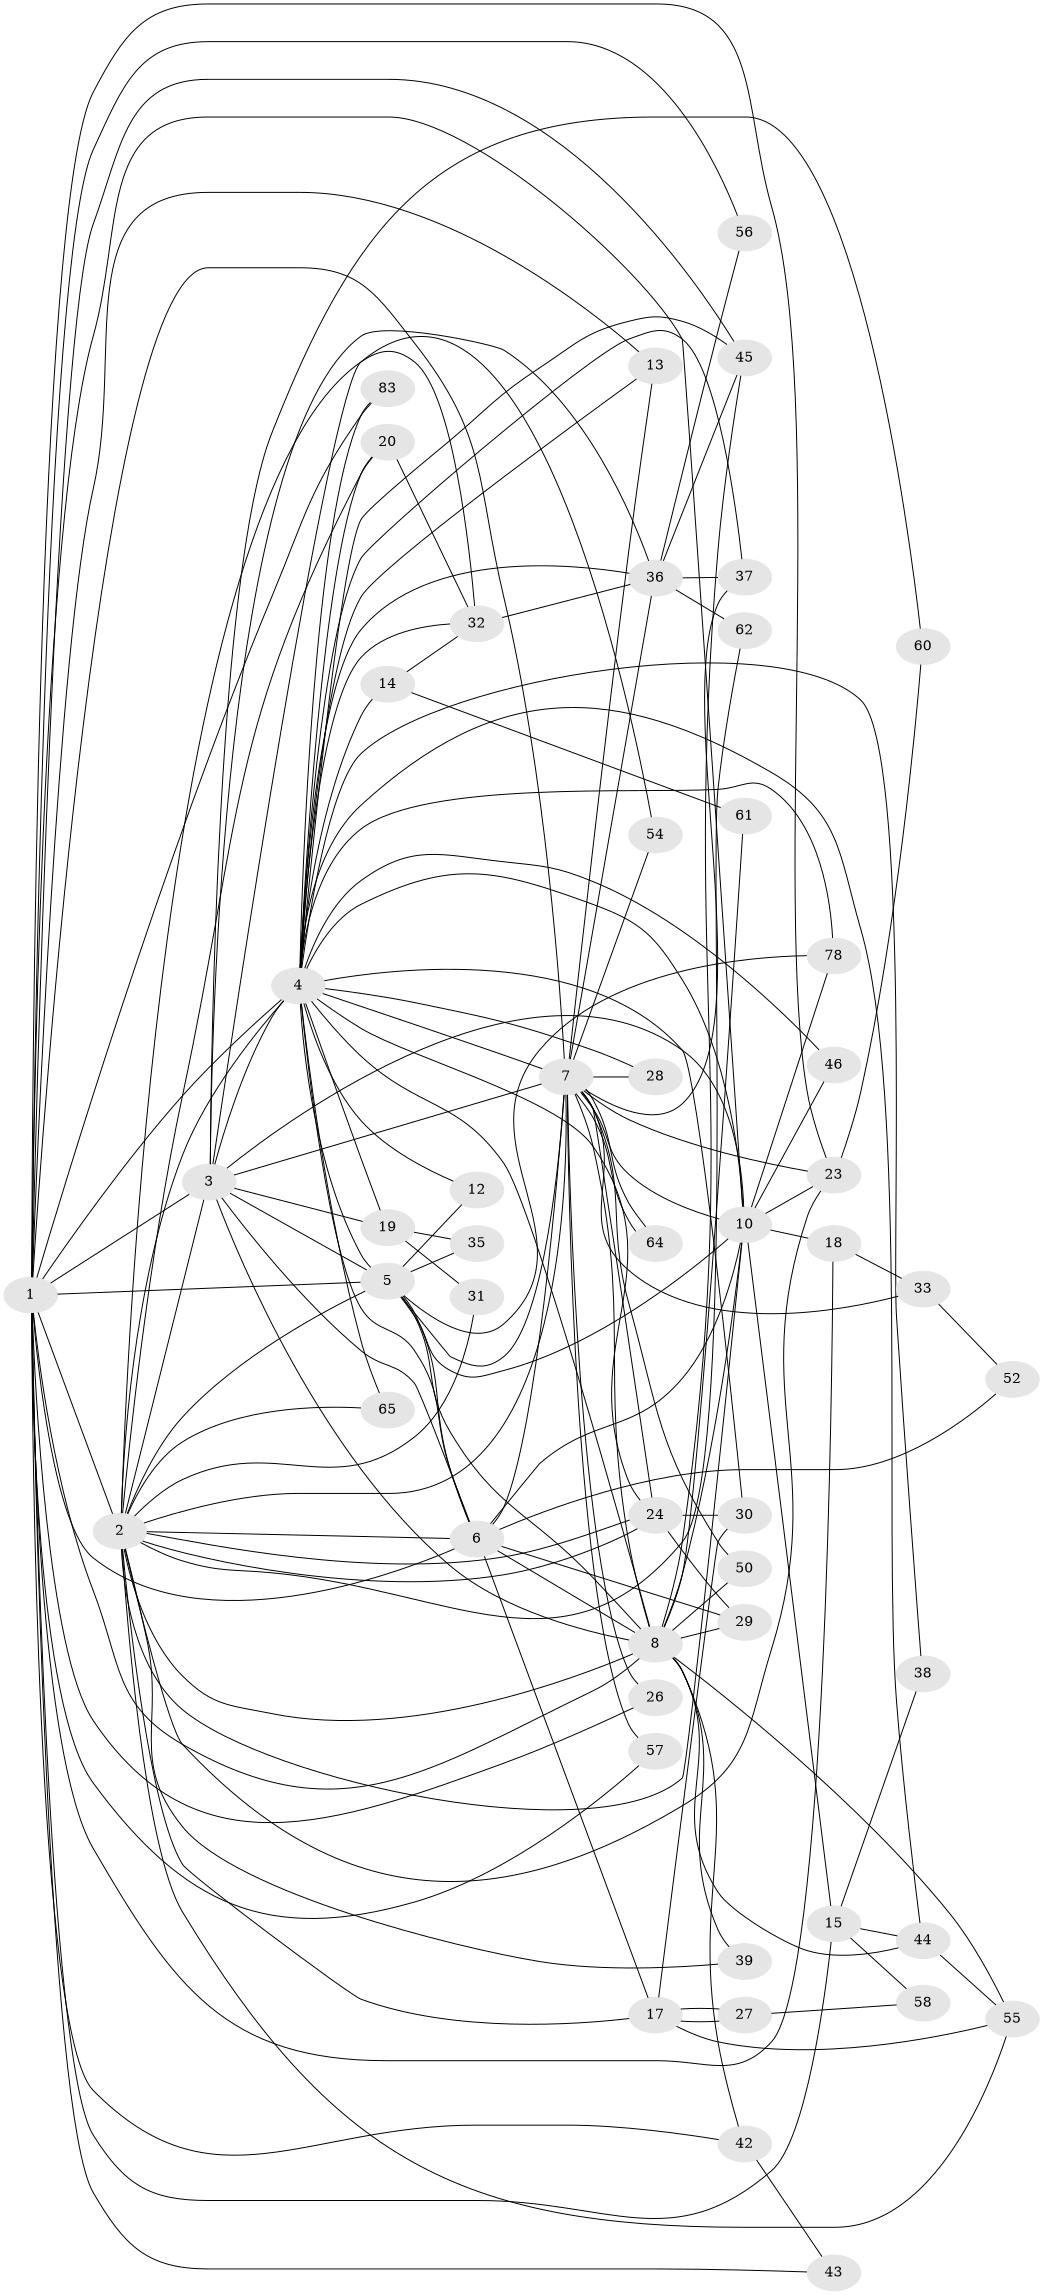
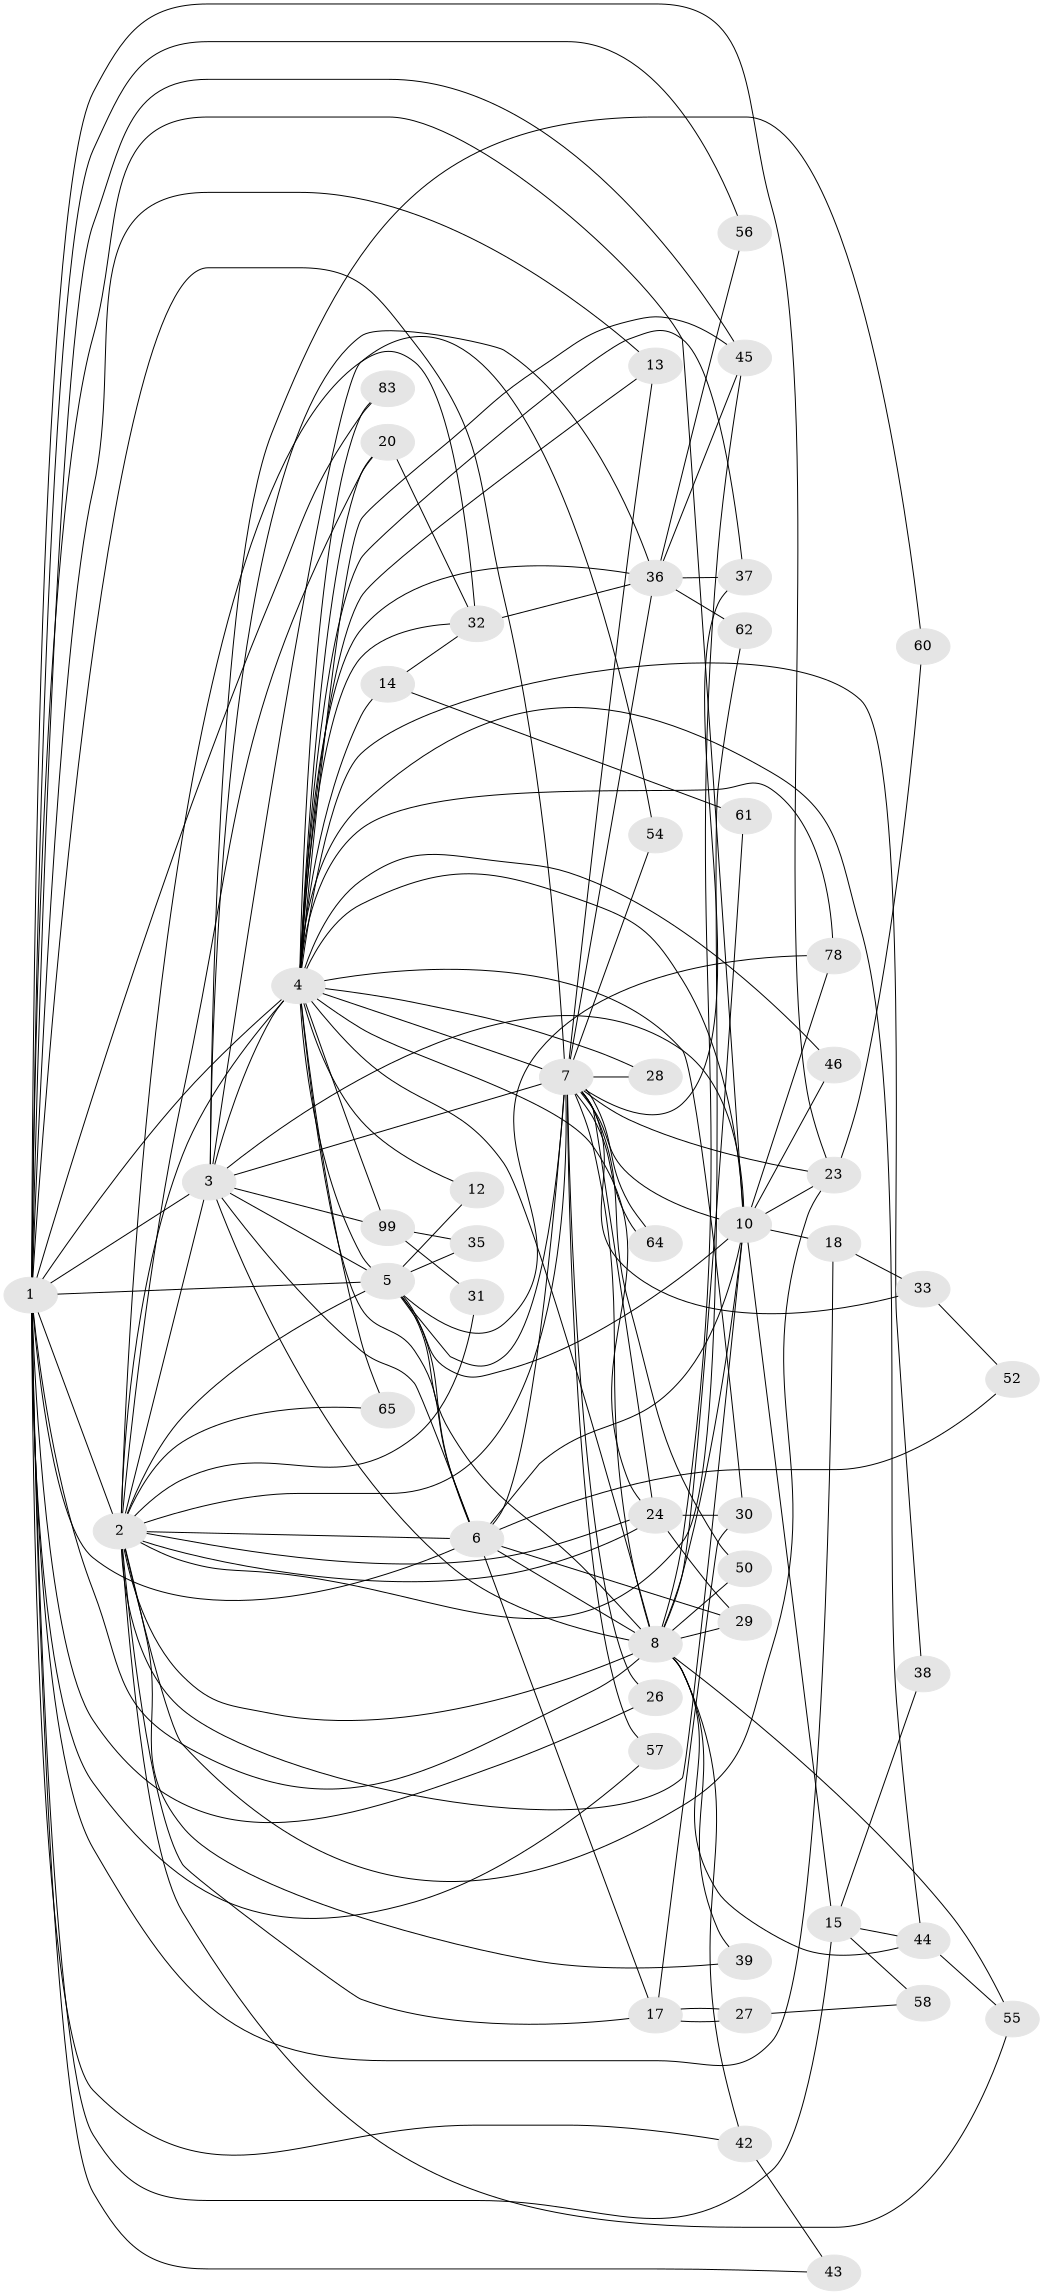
  graph {
    rankdir=LR
    node [color=gray90 style=filled]
    1 [super="+21"]
    2 [super="+11+22+88+81"]
    3 [super="+63"]
    4 [super="+41+9"]
    5
    6 [super="+67+76+69+85"]
    7 [super="+48"]
    8
    10
    13 [super="+25"]
    15
    18
    23 [super="+73+86"]
    26
    42
    43
    45 [super="+47"]
    56
    57
    83
    17
    20
    24 [super="+49"]
    31
    32 [super="+75+51"]
    39
    55 [super="+71"]
    62
    65
-   19
+   19 [label=99]
    36 [super="+68"]
    54
    60
    12
    14 [super="+40"]
    28
    30
    37 [super="+84"]
    38
    44 [super="+72"]
    46
    78 [super="+79"]
    35
    29 [super="+77+66"]
    52
    33
    50
    64
    61
    58
    27
    1 -- 2
    1 -- 3
    1 -- 4 [weight=2]
    1 -- 5 [weight=2]
    1 -- 6 [weight=2]
    1 -- 7
    1 -- 8
    1 -- 10
    1 -- 13 [weight=2]
    1 -- 15
    1 -- 18
    1 -- 23
    1 -- 26
    1 -- 42
    1 -- 43
    1 -- 45
    1 -- 56
    1 -- 57
    1 -- 83
    2 -- 3
    2 -- 4 [weight=3]
    2 -- 5
    2 -- 6 [weight=2]
    2 -- 7 [weight=3]
    2 -- 8
    2 -- 10 [weight=2]
    2 -- 23 [weight=2]
    2 -- 17
    2 -- 20
    2 -- 24
    2 -- 24
    2 -- 31
    2 -- 32
    2 -- 39
    2 -- 55
    2 -- 62
    2 -- 65
    3 -- 4 [weight=2]
    3 -- 5
    3 -- 6
    3 -- 7
    3 -- 8
    3 -- 10
    3 -- 19
    3 -- 36
    3 -- 54
    3 -- 60
    4 -- 5 [weight=2]
    4 -- 6 [weight=4]
    4 -- 7 [weight=4]
    4 -- 8 [weight=2]
    4 -- 10 [weight=2]
    4 -- 13
    4 -- 45
    4 -- 83
    4 -- 20
    4 -- 24
    4 -- 32
    4 -- 65
    4 -- 19
    4 -- 36
    4 -- 12
    4 -- 14 [weight=2]
    4 -- 28
    4 -- 30
    4 -- 37
    4 -- 38
    4 -- 44
    4 -- 46
    4 -- 78
    5 -- 6
    5 -- 7
    5 -- 8
    5 -- 10
    5 -- 12
    5 -- 78
    5 -- 35
    6 -- 7 [weight=2]
    6 -- 8
    6 -- 10 [weight=2]
    6 -- 17
    6 -- 29
    6 -- 52
    7 -- 8
    7 -- 10
    7 -- 13
    7 -- 23
    7 -- 26
    7 -- 57
    7 -- 24
    7 -- 36 [weight=2]
    7 -- 54
    7 -- 28
    7 -- 37
    7 -- 33
    7 -- 50
    7 -- 64
    7 -- 64
    8 -- 10
    8 -- 42
    8 -- 45
    8 -- 39
    8 -- 55
    8 -- 44
    8 -- 29
    8 -- 50
    8 -- 61
    10 -- 15
    10 -- 18
    10 -- 23
    10 -- 46
    10 -- 78
    15 -- 38
    15 -- 44
    15 -- 58
    18 -- 33
    23 -- 60
    42 -- 43
-   17 -- 55
    17 -- 30
    17 -- 27
    17 -- 27
    20 -- 32
    24 -- 30
    24 -- 29
    32 -- 36
    19 -- 31
    19 -- 35
    36 -- 45
    36 -- 56
    36 -- 62
    36 -- 37
    14 -- 32
    14 -- 61
    44 -- 55
    33 -- 52
    27 -- 58
  }
